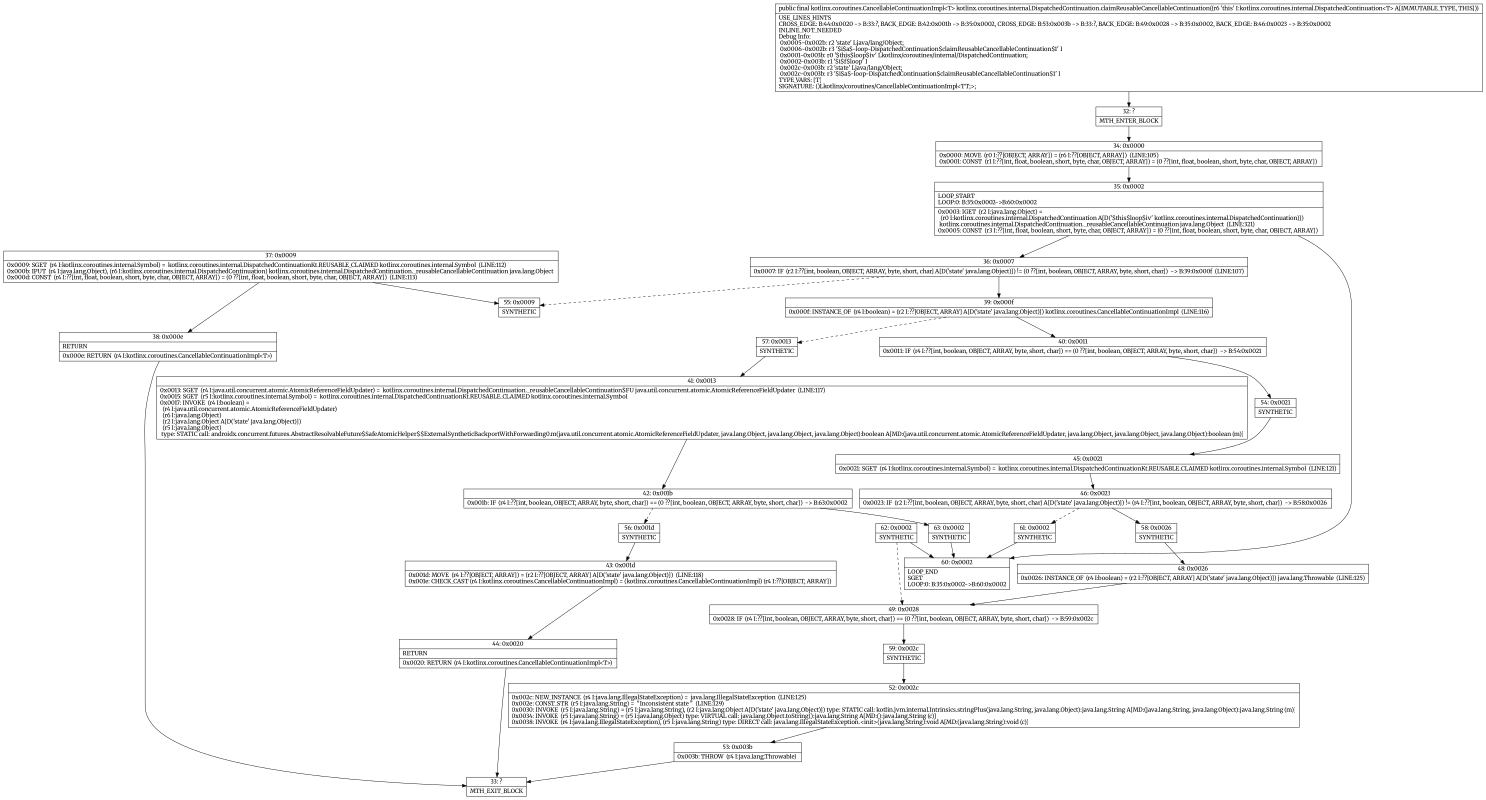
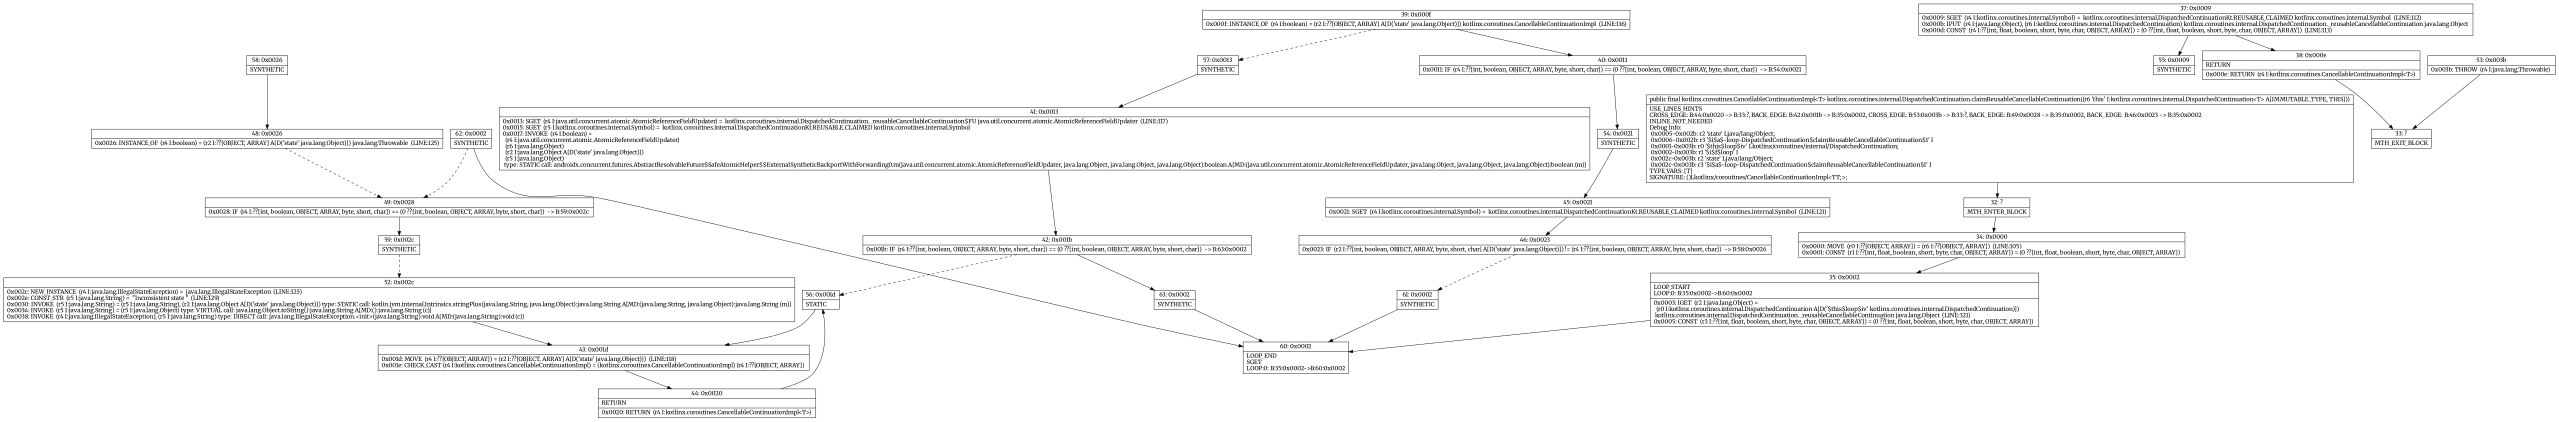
  digraph {
    fontname=Merriweather
    node [fontname=Merriweather shape=record]
    edge [fontname=Merriweather]
    n1 [label="{32\:\ ?|MTH_ENTER_BLOCK\l}"]
    n2 [label="{34\:\ 0x0000|0x0000: MOVE  (r0 I:??[OBJECT, ARRAY]) = (r6 I:??[OBJECT, ARRAY])  (LINE:105)\l0x0001: CONST  (r1 I:??[int, float, boolean, short, byte, char, OBJECT, ARRAY]) = (0 ??[int, float, boolean, short, byte, char, OBJECT, ARRAY]) \l}"]
    n3 [label="{35\:\ 0x0002|LOOP_START\lLOOP:0: B:35:0x0002\-\>B:60:0x0002\l|0x0003: IGET  (r2 I:java.lang.Object) = \l  (r0 I:kotlinx.coroutines.internal.DispatchedContinuation A[D('$this$loop$iv' kotlinx.coroutines.internal.DispatchedContinuation)])\l kotlinx.coroutines.internal.DispatchedContinuation._reusableCancellableContinuation java.lang.Object  (LINE:321)\l0x0005: CONST  (r3 I:??[int, float, boolean, short, byte, char, OBJECT, ARRAY]) = (0 ??[int, float, boolean, short, byte, char, OBJECT, ARRAY]) \l}"]
-   n4 [label="{36\:\ 0x0007|0x0007: IF  (r2 I:??[int, boolean, OBJECT, ARRAY, byte, short, char] A[D('state' java.lang.Object)]) != (0 ??[int, boolean, OBJECT, ARRAY, byte, short, char])  \-\> B:39:0x000f  (LINE:107)\l}"]
    n5 [label="{60\:\ 0x0002|LOOP_END\lSGET\lLOOP:0: B:35:0x0002\-\>B:60:0x0002\l}"]
    n6 [label="{39\:\ 0x000f|0x000f: INSTANCE_OF  (r4 I:boolean) = (r2 I:??[OBJECT, ARRAY] A[D('state' java.lang.Object)]) kotlinx.coroutines.CancellableContinuationImpl  (LINE:116)\l}"]
    n7 [label="{55\:\ 0x0009|SYNTHETIC\l}"]
    n8 [label="{40\:\ 0x0011|0x0011: IF  (r4 I:??[int, boolean, OBJECT, ARRAY, byte, short, char]) == (0 ??[int, boolean, OBJECT, ARRAY, byte, short, char])  \-\> B:54:0x0021 \l}"]
    n9 [label="{57\:\ 0x0013|SYNTHETIC\l}"]
    n10 [label="{54\:\ 0x0021|SYNTHETIC\l}"]
    n11 [label="{45\:\ 0x0021|0x0021: SGET  (r4 I:kotlinx.coroutines.internal.Symbol) =  kotlinx.coroutines.internal.DispatchedContinuationKt.REUSABLE_CLAIMED kotlinx.coroutines.internal.Symbol  (LINE:121)\l}"]
    n12 [label="{41\:\ 0x0013|0x0013: SGET  (r4 I:java.util.concurrent.atomic.AtomicReferenceFieldUpdater) =  kotlinx.coroutines.internal.DispatchedContinuation._reusableCancellableContinuation$FU java.util.concurrent.atomic.AtomicReferenceFieldUpdater  (LINE:117)\l0x0015: SGET  (r5 I:kotlinx.coroutines.internal.Symbol) =  kotlinx.coroutines.internal.DispatchedContinuationKt.REUSABLE_CLAIMED kotlinx.coroutines.internal.Symbol \l0x0017: INVOKE  (r4 I:boolean) = \l  (r4 I:java.util.concurrent.atomic.AtomicReferenceFieldUpdater)\l  (r6 I:java.lang.Object)\l  (r2 I:java.lang.Object A[D('state' java.lang.Object)])\l  (r5 I:java.lang.Object)\l type: STATIC call: androidx.concurrent.futures.AbstractResolvableFuture$SafeAtomicHelper$$ExternalSyntheticBackportWithForwarding0.m(java.util.concurrent.atomic.AtomicReferenceFieldUpdater, java.lang.Object, java.lang.Object, java.lang.Object):boolean A[MD:(java.util.concurrent.atomic.AtomicReferenceFieldUpdater, java.lang.Object, java.lang.Object, java.lang.Object):boolean (m)]\l}"]
    n13 [label="{46\:\ 0x0023|0x0023: IF  (r2 I:??[int, boolean, OBJECT, ARRAY, byte, short, char] A[D('state' java.lang.Object)]) != (r4 I:??[int, boolean, OBJECT, ARRAY, byte, short, char])  \-\> B:58:0x0026 \l}"]
    n14 [label="{58\:\ 0x0026|SYNTHETIC\l}"]
    n15 [label="{61\:\ 0x0002|SYNTHETIC\l}"]
    n16 [label="{48\:\ 0x0026|0x0026: INSTANCE_OF  (r4 I:boolean) = (r2 I:??[OBJECT, ARRAY] A[D('state' java.lang.Object)]) java.lang.Throwable  (LINE:125)\l}"]
    n17 [label="{49\:\ 0x0028|0x0028: IF  (r4 I:??[int, boolean, OBJECT, ARRAY, byte, short, char]) == (0 ??[int, boolean, OBJECT, ARRAY, byte, short, char])  \-\> B:59:0x002c \l}"]
    n18 [label="{59\:\ 0x002c|SYNTHETIC\l}"]
    n19 [label="{52\:\ 0x002c|0x002c: NEW_INSTANCE  (r4 I:java.lang.IllegalStateException) =  java.lang.IllegalStateException  (LINE:125)\l0x002e: CONST_STR  (r5 I:java.lang.String) =  \"Inconsistent state \"  (LINE:129)\l0x0030: INVOKE  (r5 I:java.lang.String) = (r5 I:java.lang.String), (r2 I:java.lang.Object A[D('state' java.lang.Object)]) type: STATIC call: kotlin.jvm.internal.Intrinsics.stringPlus(java.lang.String, java.lang.Object):java.lang.String A[MD:(java.lang.String, java.lang.Object):java.lang.String (m)]\l0x0034: INVOKE  (r5 I:java.lang.String) = (r5 I:java.lang.Object) type: VIRTUAL call: java.lang.Object.toString():java.lang.String A[MD:():java.lang.String (c)]\l0x0038: INVOKE  (r4 I:java.lang.IllegalStateException), (r5 I:java.lang.String) type: DIRECT call: java.lang.IllegalStateException.\<init\>(java.lang.String):void A[MD:(java.lang.String):void (c)]\l}"]
    n20 [label="{62\:\ 0x0002|SYNTHETIC\l}"]
    n21 [label="{53\:\ 0x003b|0x003b: THROW  (r4 I:java.lang.Throwable) \l}"]
    n22 [label="{33\:\ ?|MTH_EXIT_BLOCK\l}"]
    n23 [label="{42\:\ 0x001b|0x001b: IF  (r4 I:??[int, boolean, OBJECT, ARRAY, byte, short, char]) == (0 ??[int, boolean, OBJECT, ARRAY, byte, short, char])  \-\> B:63:0x0002 \l}"]
-   n24 [label="{56\:\ 0x001d|SYNTHETIC\l}"]
+   n24 [label="{56\:\ 0x001d|STATIC\l}"]
    n25 [label="{63\:\ 0x0002|SYNTHETIC\l}"]
    n26 [label="{43\:\ 0x001d|0x001d: MOVE  (r4 I:??[OBJECT, ARRAY]) = (r2 I:??[OBJECT, ARRAY] A[D('state' java.lang.Object)])  (LINE:118)\l0x001e: CHECK_CAST (r4 I:kotlinx.coroutines.CancellableContinuationImpl) = (kotlinx.coroutines.CancellableContinuationImpl) (r4 I:??[OBJECT, ARRAY]) \l}"]
    n27 [label="{44\:\ 0x0020|RETURN\l|0x0020: RETURN  (r4 I:kotlinx.coroutines.CancellableContinuationImpl\<T\>) \l}"]
    n28 [label="{37\:\ 0x0009|0x0009: SGET  (r4 I:kotlinx.coroutines.internal.Symbol) =  kotlinx.coroutines.internal.DispatchedContinuationKt.REUSABLE_CLAIMED kotlinx.coroutines.internal.Symbol  (LINE:112)\l0x000b: IPUT  (r4 I:java.lang.Object), (r6 I:kotlinx.coroutines.internal.DispatchedContinuation) kotlinx.coroutines.internal.DispatchedContinuation._reusableCancellableContinuation java.lang.Object \l0x000d: CONST  (r4 I:??[int, float, boolean, short, byte, char, OBJECT, ARRAY]) = (0 ??[int, float, boolean, short, byte, char, OBJECT, ARRAY])  (LINE:113)\l}"]
    n29 [label="{38\:\ 0x000e|RETURN\l|0x000e: RETURN  (r4 I:kotlinx.coroutines.CancellableContinuationImpl\<T\>) \l}"]
    n30 [label="{public final kotlinx.coroutines.CancellableContinuationImpl\<T\> kotlinx.coroutines.internal.DispatchedContinuation.claimReusableCancellableContinuation((r6 'this' I:kotlinx.coroutines.internal.DispatchedContinuation\<T\> A[IMMUTABLE_TYPE, THIS]))  | USE_LINES_HINTS\lCROSS_EDGE: B:44:0x0020 \-\> B:33:?, BACK_EDGE: B:42:0x001b \-\> B:35:0x0002, CROSS_EDGE: B:53:0x003b \-\> B:33:?, BACK_EDGE: B:49:0x0028 \-\> B:35:0x0002, BACK_EDGE: B:46:0x0023 \-\> B:35:0x0002\lINLINE_NOT_NEEDED\lDebug Info:\l  0x0005\-0x002b: r2 'state' Ljava\/lang\/Object;\l  0x0006\-0x002b: r3 '$i$a$\-loop\-DispatchedContinuation$claimReusableCancellableContinuation$1' I\l  0x0001\-0x003b: r0 '$this$loop$iv' Lkotlinx\/coroutines\/internal\/DispatchedContinuation;\l  0x0002\-0x003b: r1 '$i$f$loop' I\l  0x002c\-0x003b: r2 'state' Ljava\/lang\/Object;\l  0x002c\-0x003b: r3 '$i$a$\-loop\-DispatchedContinuation$claimReusableCancellableContinuation$1' I\lTYPE_VARS: [T]\lSIGNATURE: ()Lkotlinx\/coroutines\/CancellableContinuationImpl\<TT;\>;\l}"]
    n1 -> n2
    n2 -> n3
-   n3 -> n4
    n3 -> n5
-   n4 -> n6
-   n4 -> n7 [style=dashed]
    n6 -> n8
    n6 -> n9 [style=dashed]
    n8 -> n10
    n9 -> n12
    n10 -> n11
    n11 -> n13
    n12 -> n23
-   n13 -> n14
    n13 -> n15 [style=dashed]
    n14 -> n16
    n15 -> n5
-   n16 -> n17
+   n16 -> n17 [style=dashed]
    n17 -> n18
-   n18 -> n19
-   n19 -> n21
+   n18 -> n19 [style=dashed]
+   n19 -> n26
    n20 -> n5
    n20 -> n17 [style=dashed]
    n21 -> n22
    n23 -> n24 [style=dashed]
    n23 -> n25
    n24 -> n26
    n25 -> n5
    n26 -> n27
-   n27 -> n22
+   n27 -> n24
    n28 -> n7
    n28 -> n29
    n29 -> n22
    n30 -> n1
  }
